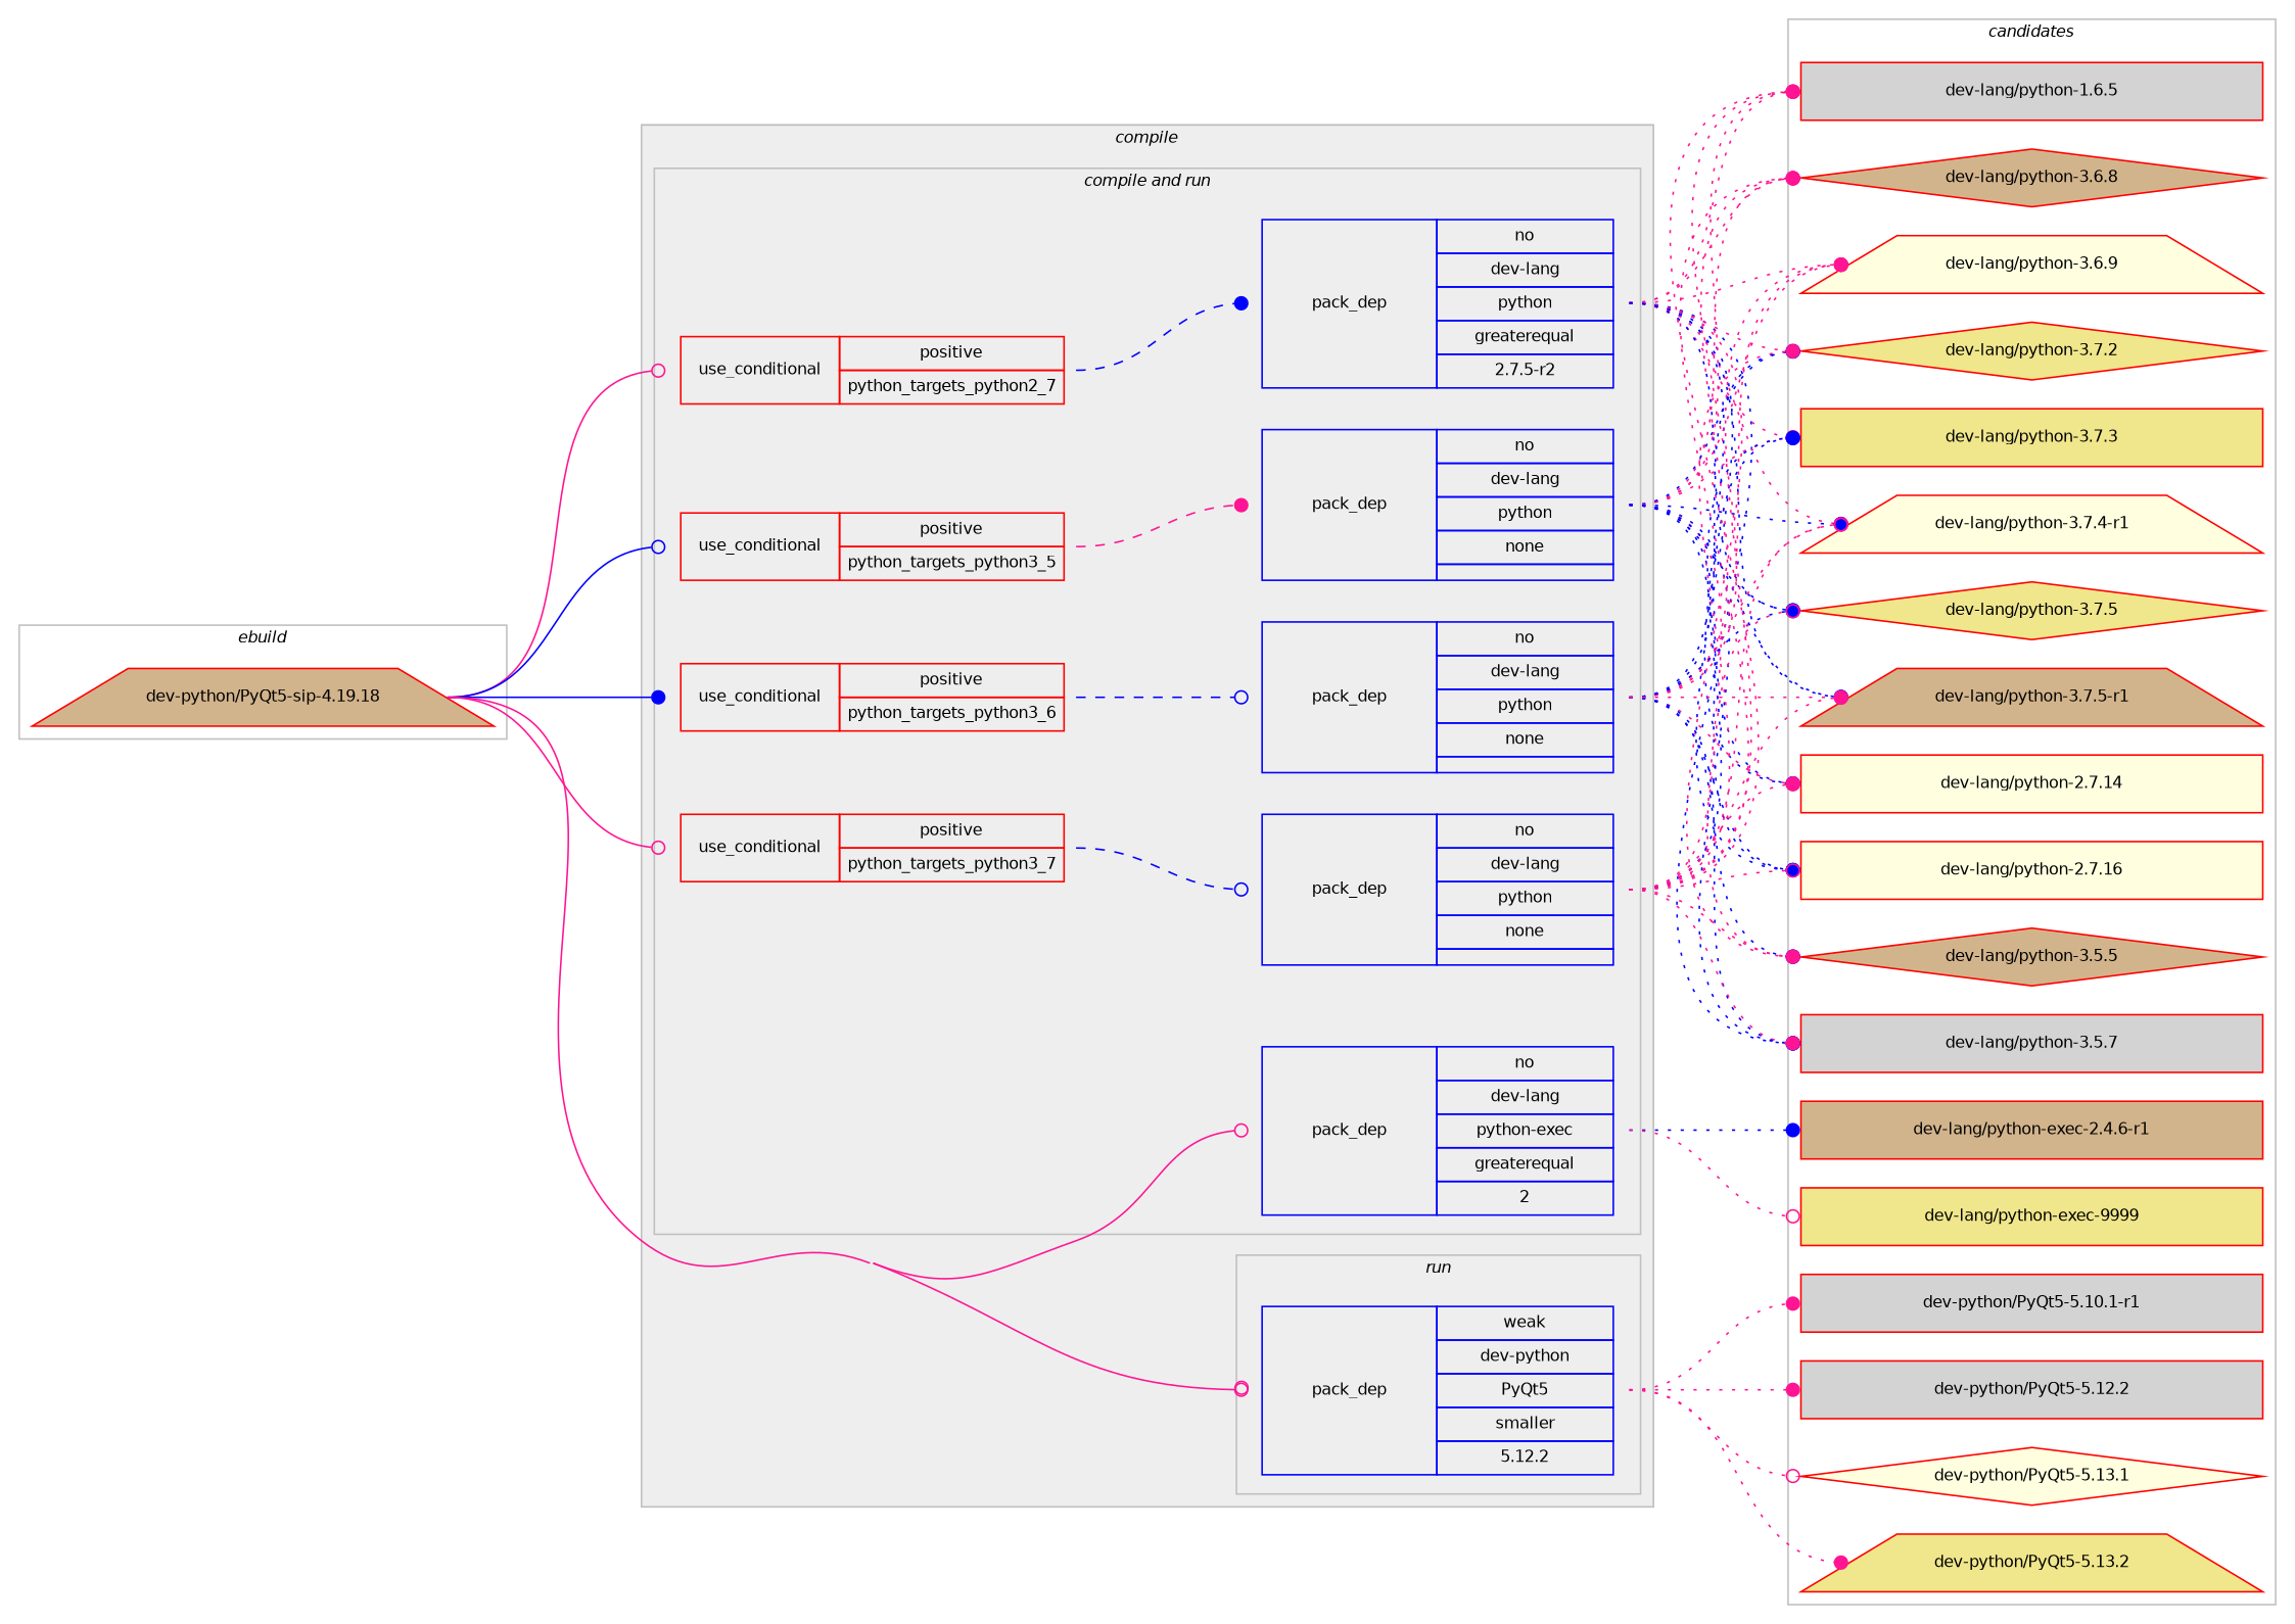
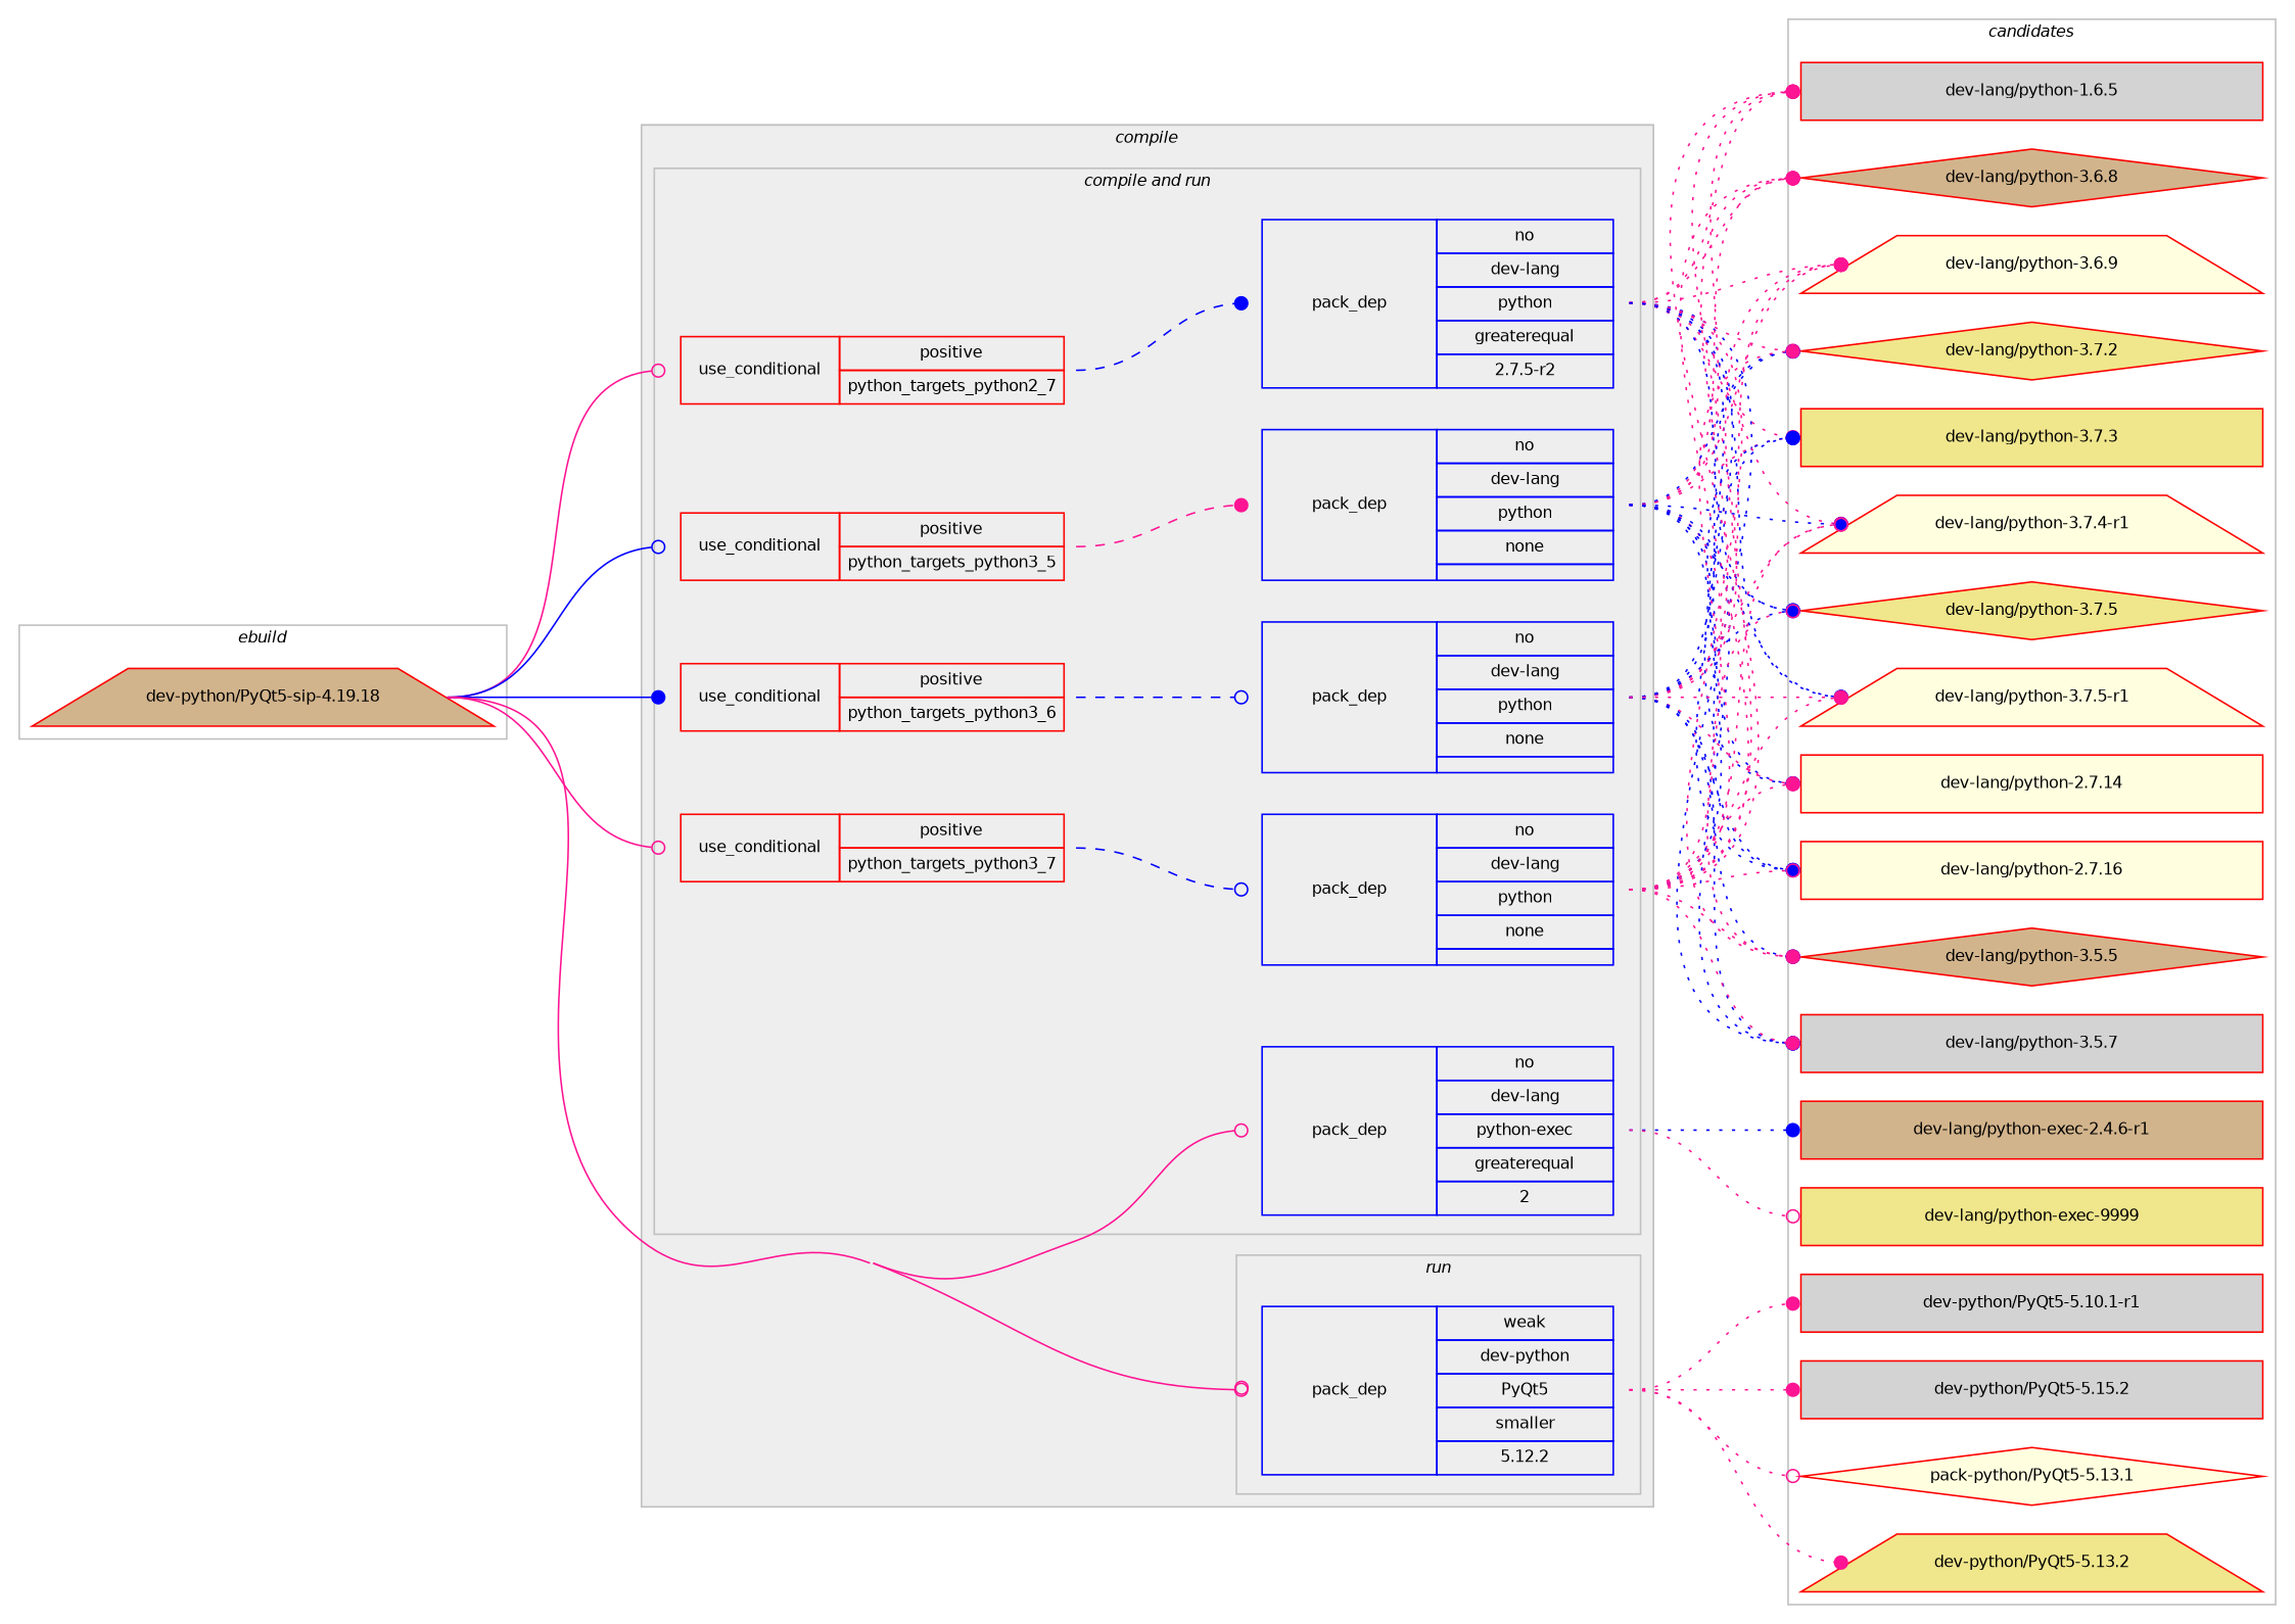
  digraph {
    compound=true
    concentrate=true
    fontname=Helvetica
    fontsize=10
    newrank=true
    rankdir=LR
    ranksep=1.5
    node [color=red fontname=Helvetica fontsize=10 shape=none style=filled]
    edge [arrowhead=odot color=deeppink headport=w style=dotted tailport=e weight=100]
    n1 [fillcolor=tan label="dev-python/PyQt5-sip-4.19.18" shape=trapezium width=4]
    n2 [color=blue label=<<TABLE BORDER="0" CELLBORDER="1" CELLSPACING="0" CELLPADDING="4" WIDTH="220"><TR><TD ROWSPAN="6" CELLPADDING="30">pack_dep</TD></TR><TR><TD WIDTH="110">no</TD></TR><TR><TD>dev-lang</TD></TR><TR><TD>python</TD></TR><TR><TD>greaterequal</TD></TR><TR><TD>2.7.5-r2</TD></TR></TABLE>> style=""]
    n3 [label=<<TABLE BORDER="0" CELLBORDER="1" CELLSPACING="0" CELLPADDING="4"><TR><TD ROWSPAN="3" CELLPADDING="10">use_conditional</TD></TR><TR><TD>positive</TD></TR><TR><TD>python_targets_python2_7</TD></TR></TABLE>> style=""]
    n4 [color=blue label=<<TABLE BORDER="0" CELLBORDER="1" CELLSPACING="0" CELLPADDING="4" WIDTH="220"><TR><TD ROWSPAN="6" CELLPADDING="30">pack_dep</TD></TR><TR><TD WIDTH="110">no</TD></TR><TR><TD>dev-lang</TD></TR><TR><TD>python</TD></TR><TR><TD>none</TD></TR><TR><TD></TD></TR></TABLE>> style=""]
    n5 [label=<<TABLE BORDER="0" CELLBORDER="1" CELLSPACING="0" CELLPADDING="4"><TR><TD ROWSPAN="3" CELLPADDING="10">use_conditional</TD></TR><TR><TD>positive</TD></TR><TR><TD>python_targets_python3_5</TD></TR></TABLE>> style=""]
    n6 [color=blue label=<<TABLE BORDER="0" CELLBORDER="1" CELLSPACING="0" CELLPADDING="4" WIDTH="220"><TR><TD ROWSPAN="6" CELLPADDING="30">pack_dep</TD></TR><TR><TD WIDTH="110">no</TD></TR><TR><TD>dev-lang</TD></TR><TR><TD>python</TD></TR><TR><TD>none</TD></TR><TR><TD></TD></TR></TABLE>> style=""]
    n7 [label=<<TABLE BORDER="0" CELLBORDER="1" CELLSPACING="0" CELLPADDING="4"><TR><TD ROWSPAN="3" CELLPADDING="10">use_conditional</TD></TR><TR><TD>positive</TD></TR><TR><TD>python_targets_python3_6</TD></TR></TABLE>> style=""]
    n8 [color=blue label=<<TABLE BORDER="0" CELLBORDER="1" CELLSPACING="0" CELLPADDING="4" WIDTH="220"><TR><TD ROWSPAN="6" CELLPADDING="30">pack_dep</TD></TR><TR><TD WIDTH="110">no</TD></TR><TR><TD>dev-lang</TD></TR><TR><TD>python</TD></TR><TR><TD>none</TD></TR><TR><TD></TD></TR></TABLE>> style=""]
    n9 [label=<<TABLE BORDER="0" CELLBORDER="1" CELLSPACING="0" CELLPADDING="4"><TR><TD ROWSPAN="3" CELLPADDING="10">use_conditional</TD></TR><TR><TD>positive</TD></TR><TR><TD>python_targets_python3_7</TD></TR></TABLE>> style=""]
    n10 [color=blue label=<<TABLE BORDER="0" CELLBORDER="1" CELLSPACING="0" CELLPADDING="4" WIDTH="220"><TR><TD ROWSPAN="6" CELLPADDING="30">pack_dep</TD></TR><TR><TD WIDTH="110">no</TD></TR><TR><TD>dev-lang</TD></TR><TR><TD>python-exec</TD></TR><TR><TD>greaterequal</TD></TR><TR><TD>2</TD></TR></TABLE>> style=""]
    n11 [color=blue label=<<TABLE BORDER="0" CELLBORDER="1" CELLSPACING="0" CELLPADDING="4" WIDTH="220"><TR><TD ROWSPAN="6" CELLPADDING="30">pack_dep</TD></TR><TR><TD WIDTH="110">weak</TD></TR><TR><TD>dev-python</TD></TR><TR><TD>PyQt5</TD></TR><TR><TD>smaller</TD></TR><TR><TD>5.12.2</TD></TR></TABLE>> style=""]
    n12 [fillcolor=lightyellow label="dev-lang/python-2.7.14" shape=box width=4]
    n13 [fillcolor=lightyellow label="dev-lang/python-2.7.16" shape=box width=4]
    n14 [fillcolor=tan label="dev-lang/python-3.5.5" shape=diamond width=4]
    n15 [fillcolor=lightgrey label="dev-lang/python-3.5.7" shape=box width=4]
    n16 [fillcolor=lightgrey label="dev-lang/python-1.6.5" shape=box width=4]
    n17 [fillcolor=tan label="dev-lang/python-3.6.8" shape=diamond width=4]
    n18 [fillcolor=lightyellow label="dev-lang/python-3.6.9" shape=trapezium width=4]
    n19 [fillcolor=khaki label="dev-lang/python-3.7.2" shape=diamond width=4]
    n20 [fillcolor=khaki label="dev-lang/python-3.7.3" shape=box width=4]
    n21 [fillcolor=lightyellow label="dev-lang/python-3.7.4-r1" shape=trapezium width=4]
    n22 [fillcolor=khaki label="dev-lang/python-3.7.5" shape=diamond width=4]
-   n23 [fillcolor=tan label="dev-lang/python-3.7.5-r1" shape=trapezium width=4]
+   n23 [fillcolor=lightyellow label="dev-lang/python-3.7.5-r1" shape=trapezium width=4]
    n24 [fillcolor=tan label="dev-lang/python-exec-2.4.6-r1" shape=box width=4]
    n25 [fillcolor=khaki label="dev-lang/python-exec-9999" shape=box width=4]
    n26 [fillcolor=lightgrey label="dev-python/PyQt5-5.10.1-r1" shape=box width=4]
-   n27 [fillcolor=lightgrey label="dev-python/PyQt5-5.12.2" shape=box width=4]
-   n28 [fillcolor=lightyellow label="dev-python/PyQt5-5.13.1" shape=diamond width=4]
+   n27 [fillcolor=lightgrey label="dev-python/PyQt5-5.15.2" shape=box width=4]
+   n28 [fillcolor=lightyellow label="pack-python/PyQt5-5.13.1" shape=diamond width=4]
    n29 [fillcolor=khaki label="dev-python/PyQt5-5.13.2" shape=trapezium width=4]
    subgraph cluster_1 {
      color=gray
      label=<<i>dependencies</i>>
      subgraph cluster_2 {
        color=gray
        fillcolor="#eeeeee"
        label=<<i>compile</i>>
        style=filled
      }
      subgraph cluster_3 {
        color=gray
        fillcolor="#eeeeee"
        label=<<i>compile and run</i>>
        style=filled
        subgraph sub_4 {
          color=gray
          fillcolor="#eeeeee"
          label=<<i>compile and run</i>>
          style=filled
          n3
          subgraph sub_5 {
            color=gray
            fillcolor="#eeeeee"
            label=<<i>compile and run</i>>
            style=filled
            n2
          }
        }
        subgraph sub_6 {
          color=gray
          fillcolor="#eeeeee"
          label=<<i>compile and run</i>>
          style=filled
          n5
          subgraph sub_7 {
            color=gray
            fillcolor="#eeeeee"
            label=<<i>compile and run</i>>
            style=filled
            n4
          }
        }
        subgraph sub_8 {
          color=gray
          fillcolor="#eeeeee"
          label=<<i>compile and run</i>>
          style=filled
          n7
          subgraph sub_9 {
            color=gray
            fillcolor="#eeeeee"
            label=<<i>compile and run</i>>
            style=filled
            n6
          }
        }
        subgraph sub_10 {
          color=gray
          fillcolor="#eeeeee"
          label=<<i>compile and run</i>>
          style=filled
          n9
          subgraph sub_11 {
            color=gray
            fillcolor="#eeeeee"
            label=<<i>compile and run</i>>
            style=filled
            n8
          }
        }
        subgraph sub_12 {
          color=gray
          fillcolor="#eeeeee"
          label=<<i>compile and run</i>>
          style=filled
          n10
        }
      }
      subgraph cluster_13 {
        color=gray
        fillcolor="#eeeeee"
        label=<<i>run</i>>
        style=filled
        subgraph sub_14 {
          color=gray
          fillcolor="#eeeeee"
          label=<<i>run</i>>
          style=filled
          n11
        }
      }
    }
    subgraph cluster_15 {
      color=gray
      label=<<i>ebuild</i>>
      n1
    }
    subgraph cluster_16 {
      color=gray
      label=<<i>candidates</i>>
      rank=same
      subgraph sub_17 {
        color=black
        label=<<i>candidates</i>>
        nodesep=1
        rank=same
        n12
        n13
        n14
        n15
        n16
        n17
        n18
        n19
        n20
        n21
        n22
        n23
      }
      subgraph sub_18 {
        color=black
        label=<<i>candidates</i>>
        nodesep=1
        rank=same
        n12
        n13
        n14
        n15
        n16
        n17
        n18
        n19
        n20
        n21
        n22
        n23
      }
      subgraph sub_19 {
        color=black
        label=<<i>candidates</i>>
        nodesep=1
        rank=same
        n12
        n13
        n14
        n15
        n16
        n17
        n18
        n19
        n20
        n21
        n22
        n23
      }
      subgraph sub_20 {
        color=black
        label=<<i>candidates</i>>
        nodesep=1
        rank=same
        n12
        n13
        n14
        n15
        n16
        n17
        n18
        n19
        n20
        n21
        n22
        n23
      }
      subgraph sub_21 {
        color=black
        label=<<i>candidates</i>>
        nodesep=1
        rank=same
        n24
        n25
      }
      subgraph sub_22 {
        color=black
        label=<<i>candidates</i>>
        nodesep=1
        rank=same
        n26
        n27
        n28
        n29
      }
    }
    n1 -> n3 [style=solid weight=20]
    n1 -> n5 [color=blue style=solid weight=20]
    n1 -> n7 [arrowhead=dot color=blue style=solid weight=20]
    n1 -> n9 [style=solid weight=20]
    n1 -> n10 [style=solid weight=20]
    n1 -> n11 [style=solid weight=20]
    n2 -> n12 [arrowhead=dot color=blue]
    n2 -> n13 [color=blue]
    n2 -> n14
    n2 -> n15 [color=blue]
    n2 -> n16
    n2 -> n17
    n2 -> n18
    n2 -> n19 [arrowhead=dot]
    n2 -> n20
    n2 -> n21
    n2 -> n22 [arrowhead=dot color=blue]
    n2 -> n23 [color=blue]
    n3 -> n2 [arrowhead=dot color=blue style=dashed weight=20]
    n4 -> n12 [arrowhead=dot color=blue]
    n4 -> n13 [arrowhead=dot color=blue]
    n4 -> n14 [arrowhead=dot]
    n4 -> n15 [arrowhead=dot color=blue]
    n4 -> n16
    n4 -> n17 [arrowhead=dot]
    n4 -> n18
    n4 -> n19 [arrowhead=dot color=blue]
    n4 -> n20 [arrowhead=dot]
    n4 -> n21 [arrowhead=dot color=blue]
    n4 -> n22 [color=blue]
    n4 -> n23 [arrowhead=dot color=blue]
    n5 -> n4 [arrowhead=dot style=dashed weight=20]
    n6 -> n12 [arrowhead=dot]
    n6 -> n13 [arrowhead=dot color=blue]
    n6 -> n14 [color=blue]
    n6 -> n15 [color=blue]
    n6 -> n16
    n6 -> n17
    n6 -> n18 [arrowhead=dot]
    n6 -> n19 [color=blue]
    n6 -> n20 [arrowhead=dot color=blue]
    n6 -> n21
    n6 -> n22 [arrowhead=dot color=blue]
    n6 -> n23 [arrowhead=dot]
    n7 -> n6 [color=blue style=dashed weight=20]
    n8 -> n12
    n8 -> n13
    n8 -> n14 [arrowhead=dot]
    n8 -> n15 [arrowhead=dot]
    n8 -> n16 [arrowhead=dot]
    n8 -> n17
    n8 -> n18
    n8 -> n19 [arrowhead=dot]
    n8 -> n20 [color=blue]
    n8 -> n21
    n8 -> n22
    n8 -> n23
    n9 -> n8 [color=blue style=dashed weight=20]
    n10 -> n24 [arrowhead=dot color=blue]
    n10 -> n25
    n11 -> n26 [arrowhead=dot]
    n11 -> n27 [arrowhead=dot]
    n11 -> n28
    n11 -> n29 [arrowhead=dot]
  }
